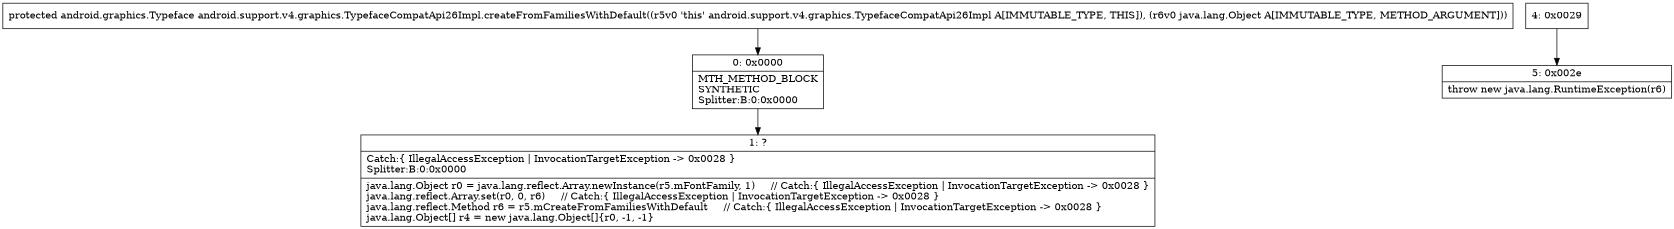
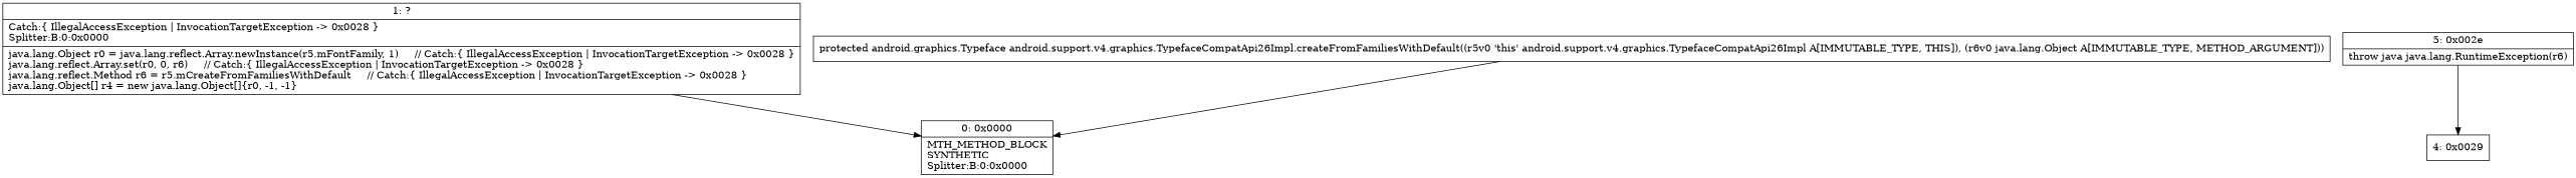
  digraph {
    node [shape=record]
    n1 [label="{0\:\ 0x0000|MTH_METHOD_BLOCK\lSYNTHETIC\lSplitter:B:0:0x0000\l}"]
    n2 [label="{1\:\ ?|Catch:\{ IllegalAccessException \| InvocationTargetException \-\> 0x0028 \}\lSplitter:B:0:0x0000\l|java.lang.Object r0 = java.lang.reflect.Array.newInstance(r5.mFontFamily, 1)     \/\/ Catch:\{ IllegalAccessException \| InvocationTargetException \-\> 0x0028 \}\ljava.lang.reflect.Array.set(r0, 0, r6)     \/\/ Catch:\{ IllegalAccessException \| InvocationTargetException \-\> 0x0028 \}\ljava.lang.reflect.Method r6 = r5.mCreateFromFamiliesWithDefault     \/\/ Catch:\{ IllegalAccessException \| InvocationTargetException \-\> 0x0028 \}\ljava.lang.Object[] r4 = new java.lang.Object[]\{r0, \-1, \-1\}\l}"]
    n3 [label="{4\:\ 0x0029}"]
-   n4 [label="{5\:\ 0x002e|throw new java.lang.RuntimeException(r6)\l}"]
+   n4 [label="{5\:\ 0x002e|throw java java.lang.RuntimeException(r6)\l}"]
    n5 [label="{protected android.graphics.Typeface android.support.v4.graphics.TypefaceCompatApi26Impl.createFromFamiliesWithDefault((r5v0 'this' android.support.v4.graphics.TypefaceCompatApi26Impl A[IMMUTABLE_TYPE, THIS]), (r6v0 java.lang.Object A[IMMUTABLE_TYPE, METHOD_ARGUMENT])) }"]
-   n1 -> n2
-   n3 -> n4
+   n2 -> n1
+   n4 -> n3
    n5 -> n1
  }
